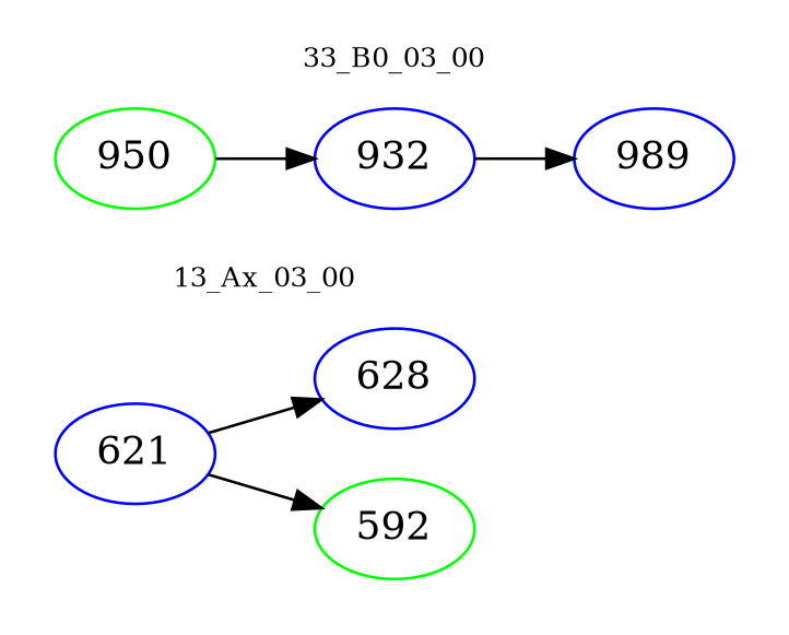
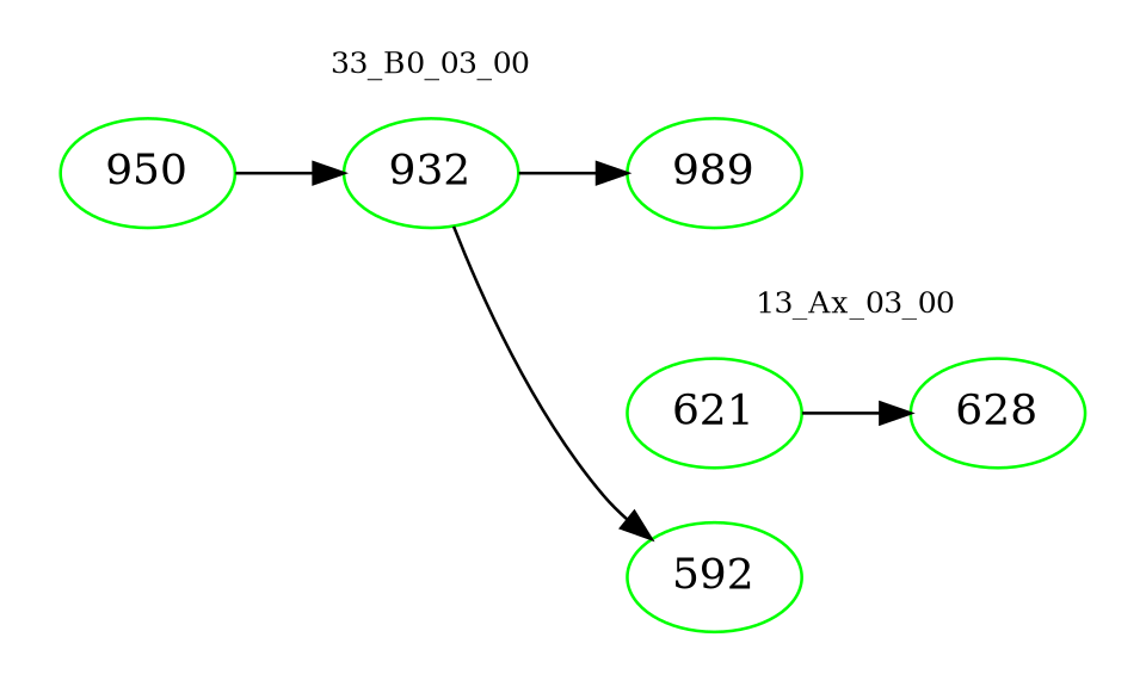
  digraph {
    rankdir=LR
    node [color=green]
    edge [color=black]
-   n1 [color=blue label=621]
+   n1 [label=621]
    n2 [label=592]
-   n3 [color=blue label=628]
+   n3 [label=628]
    n4 [label=950]
-   n5 [color=blue label=932]
-   n6 [color=blue label=989]
+   n5 [label=932]
+   n6 [label=989]
    subgraph cluster_1 {
      color=white
      fontsize=10
      label="13_Ax_03_00"
      n1
      n2
      n3
    }
    subgraph cluster_2 {
      color=white
      fontsize=10
      label="33_B0_03_00"
      n4
      n5
      n6
    }
-   n1 -> n2
+   n5 -> n2
    n1 -> n3
    n4 -> n5
    n5 -> n6
  }
